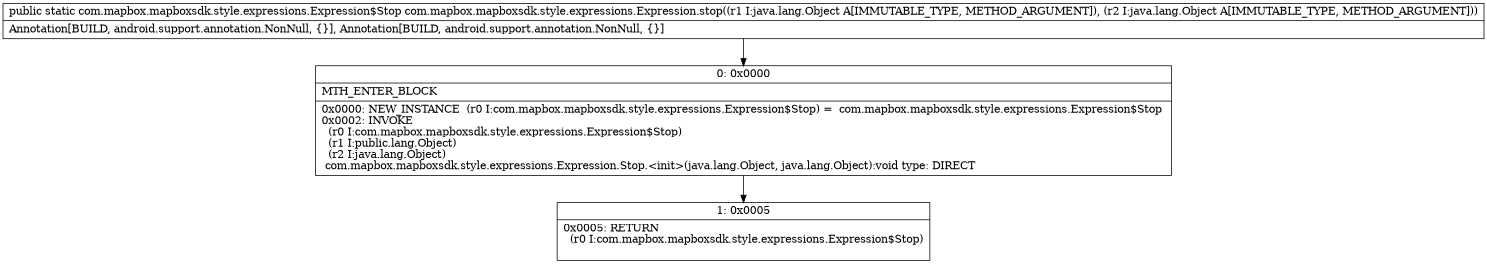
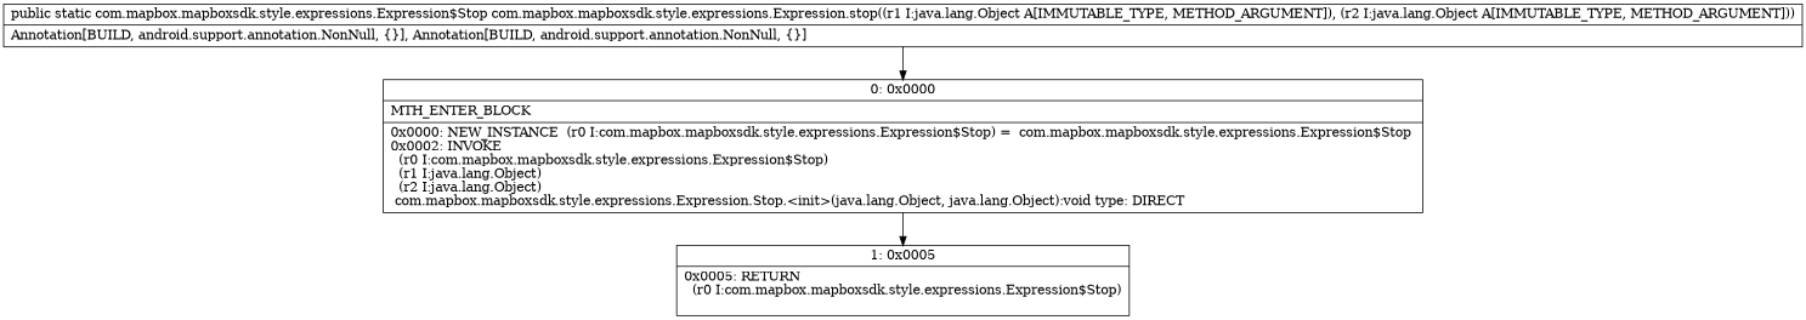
  digraph {
    node [shape=record]
-   n1 [label="{0\:\ 0x0000|MTH_ENTER_BLOCK\l|0x0000: NEW_INSTANCE  (r0 I:com.mapbox.mapboxsdk.style.expressions.Expression$Stop) =  com.mapbox.mapboxsdk.style.expressions.Expression$Stop \l0x0002: INVOKE  \l  (r0 I:com.mapbox.mapboxsdk.style.expressions.Expression$Stop)\l  (r1 I:public.lang.Object)\l  (r2 I:java.lang.Object)\l com.mapbox.mapboxsdk.style.expressions.Expression.Stop.\<init\>(java.lang.Object, java.lang.Object):void type: DIRECT \l}"]
+   n1 [label="{0\:\ 0x0000|MTH_ENTER_BLOCK\l|0x0000: NEW_INSTANCE  (r0 I:com.mapbox.mapboxsdk.style.expressions.Expression$Stop) =  com.mapbox.mapboxsdk.style.expressions.Expression$Stop \l0x0002: INVOKE  \l  (r0 I:com.mapbox.mapboxsdk.style.expressions.Expression$Stop)\l  (r1 I:java.lang.Object)\l  (r2 I:java.lang.Object)\l com.mapbox.mapboxsdk.style.expressions.Expression.Stop.\<init\>(java.lang.Object, java.lang.Object):void type: DIRECT \l}"]
    n2 [label="{1\:\ 0x0005|0x0005: RETURN  \l  (r0 I:com.mapbox.mapboxsdk.style.expressions.Expression$Stop)\l \l}"]
    n3 [label="{public static com.mapbox.mapboxsdk.style.expressions.Expression$Stop com.mapbox.mapboxsdk.style.expressions.Expression.stop((r1 I:java.lang.Object A[IMMUTABLE_TYPE, METHOD_ARGUMENT]), (r2 I:java.lang.Object A[IMMUTABLE_TYPE, METHOD_ARGUMENT]))  | Annotation[BUILD, android.support.annotation.NonNull, \{\}], Annotation[BUILD, android.support.annotation.NonNull, \{\}]\l}"]
    n1 -> n2
    n3 -> n1
  }
